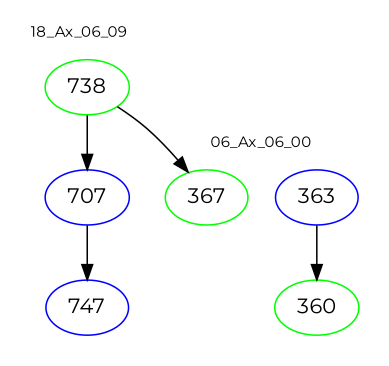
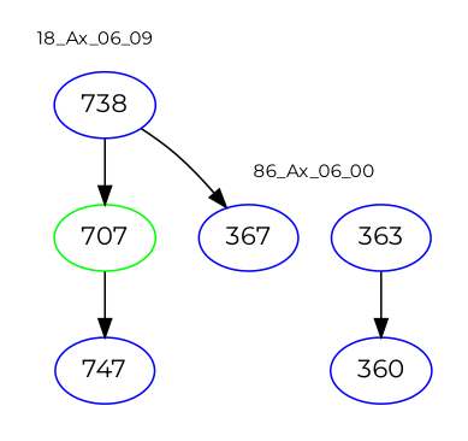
  digraph {
    fontname=Montserrat
    node [color=blue fontname=Montserrat]
    edge [color=black fontname=Montserrat]
    n1 [label=363]
-   n2 [color=green label=360]
-   n3 [color=green label=367]
-   n4 [color=green label=738]
-   n5 [label=707]
+   n2 [label=360]
+   n3 [label=367]
+   n4 [label=738]
+   n5 [color=green label=707]
    n6 [label=747]
    subgraph cluster_1 {
      color=white
      fontsize=10
-     label="06_Ax_06_00"
+     label="86_Ax_06_00"
      n1
      n2
      n3
    }
    subgraph cluster_2 {
      color=white
      fontsize=10
      label="18_Ax_06_09"
      n4
      n5
      n6
    }
    n1 -> n2
    n4 -> n3
    n4 -> n5
    n5 -> n6
  }
